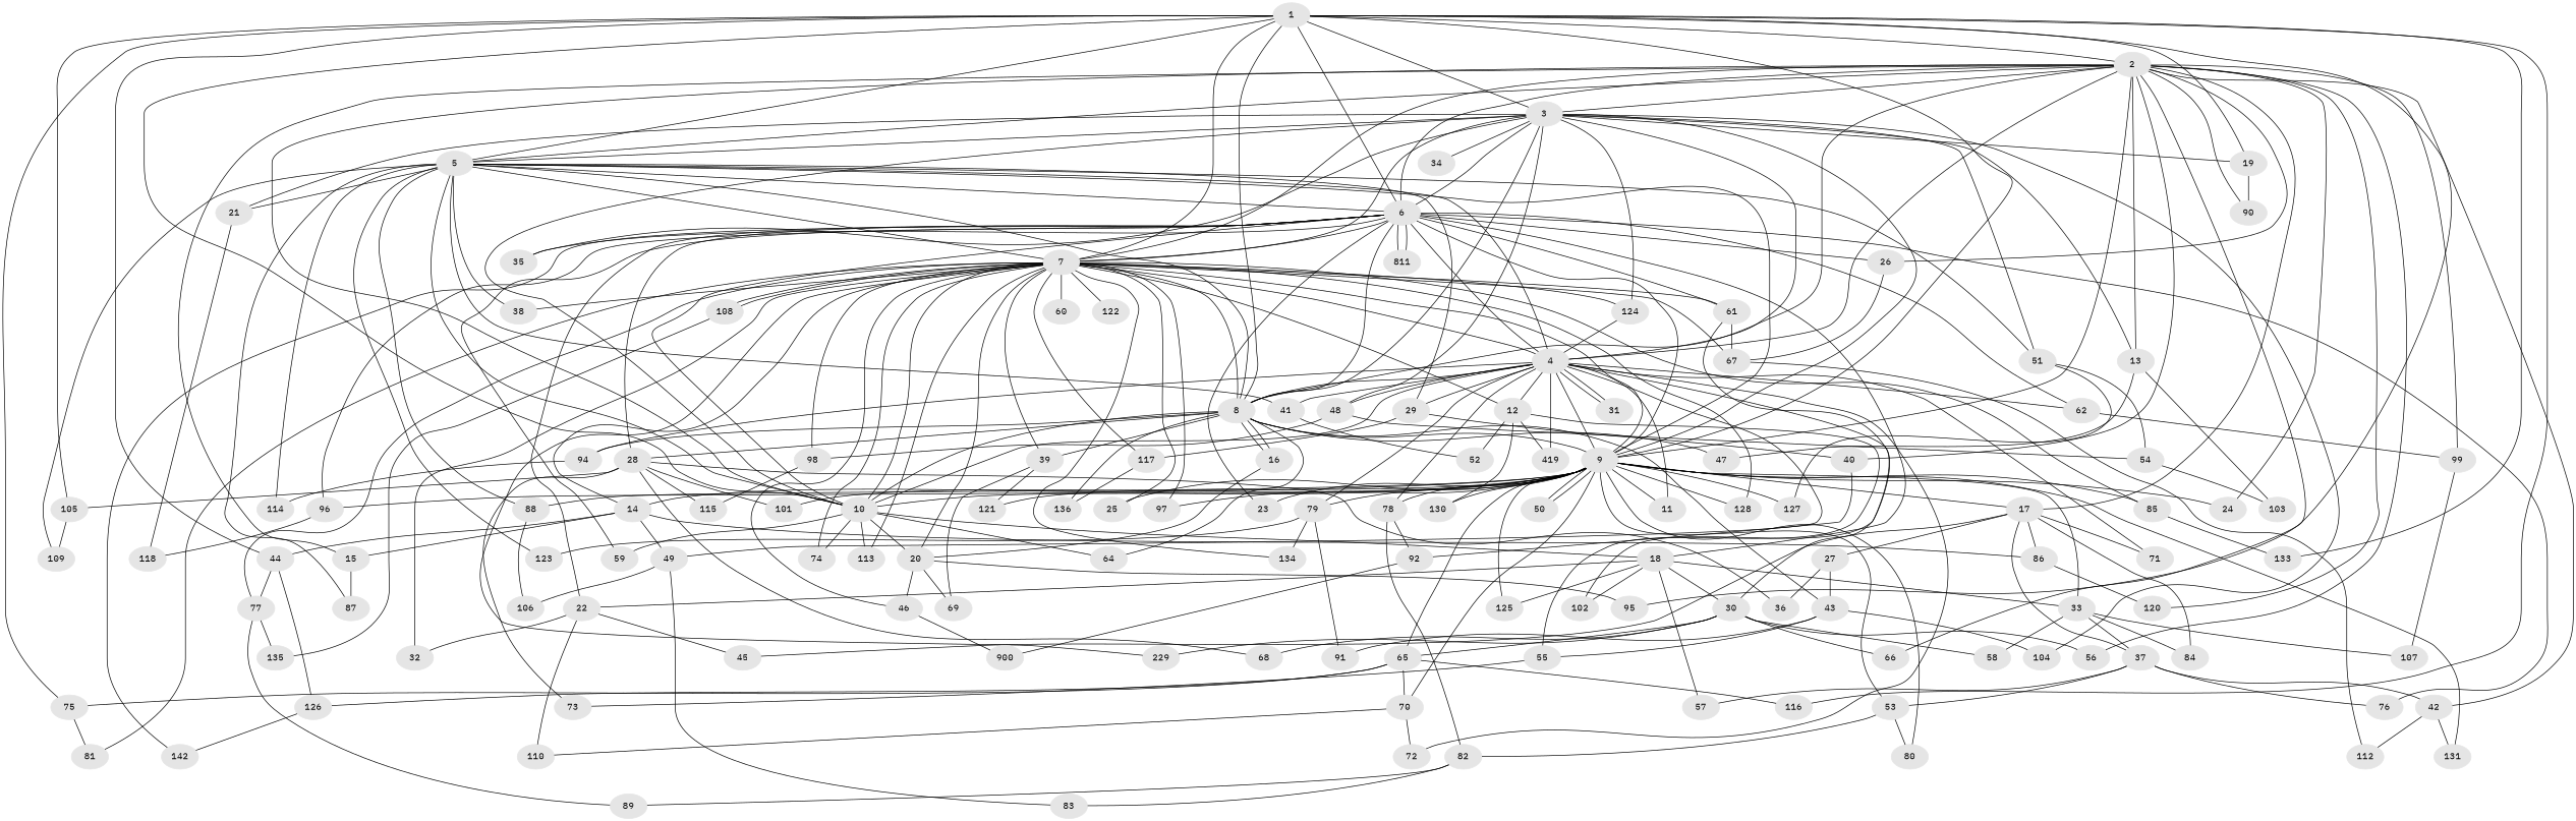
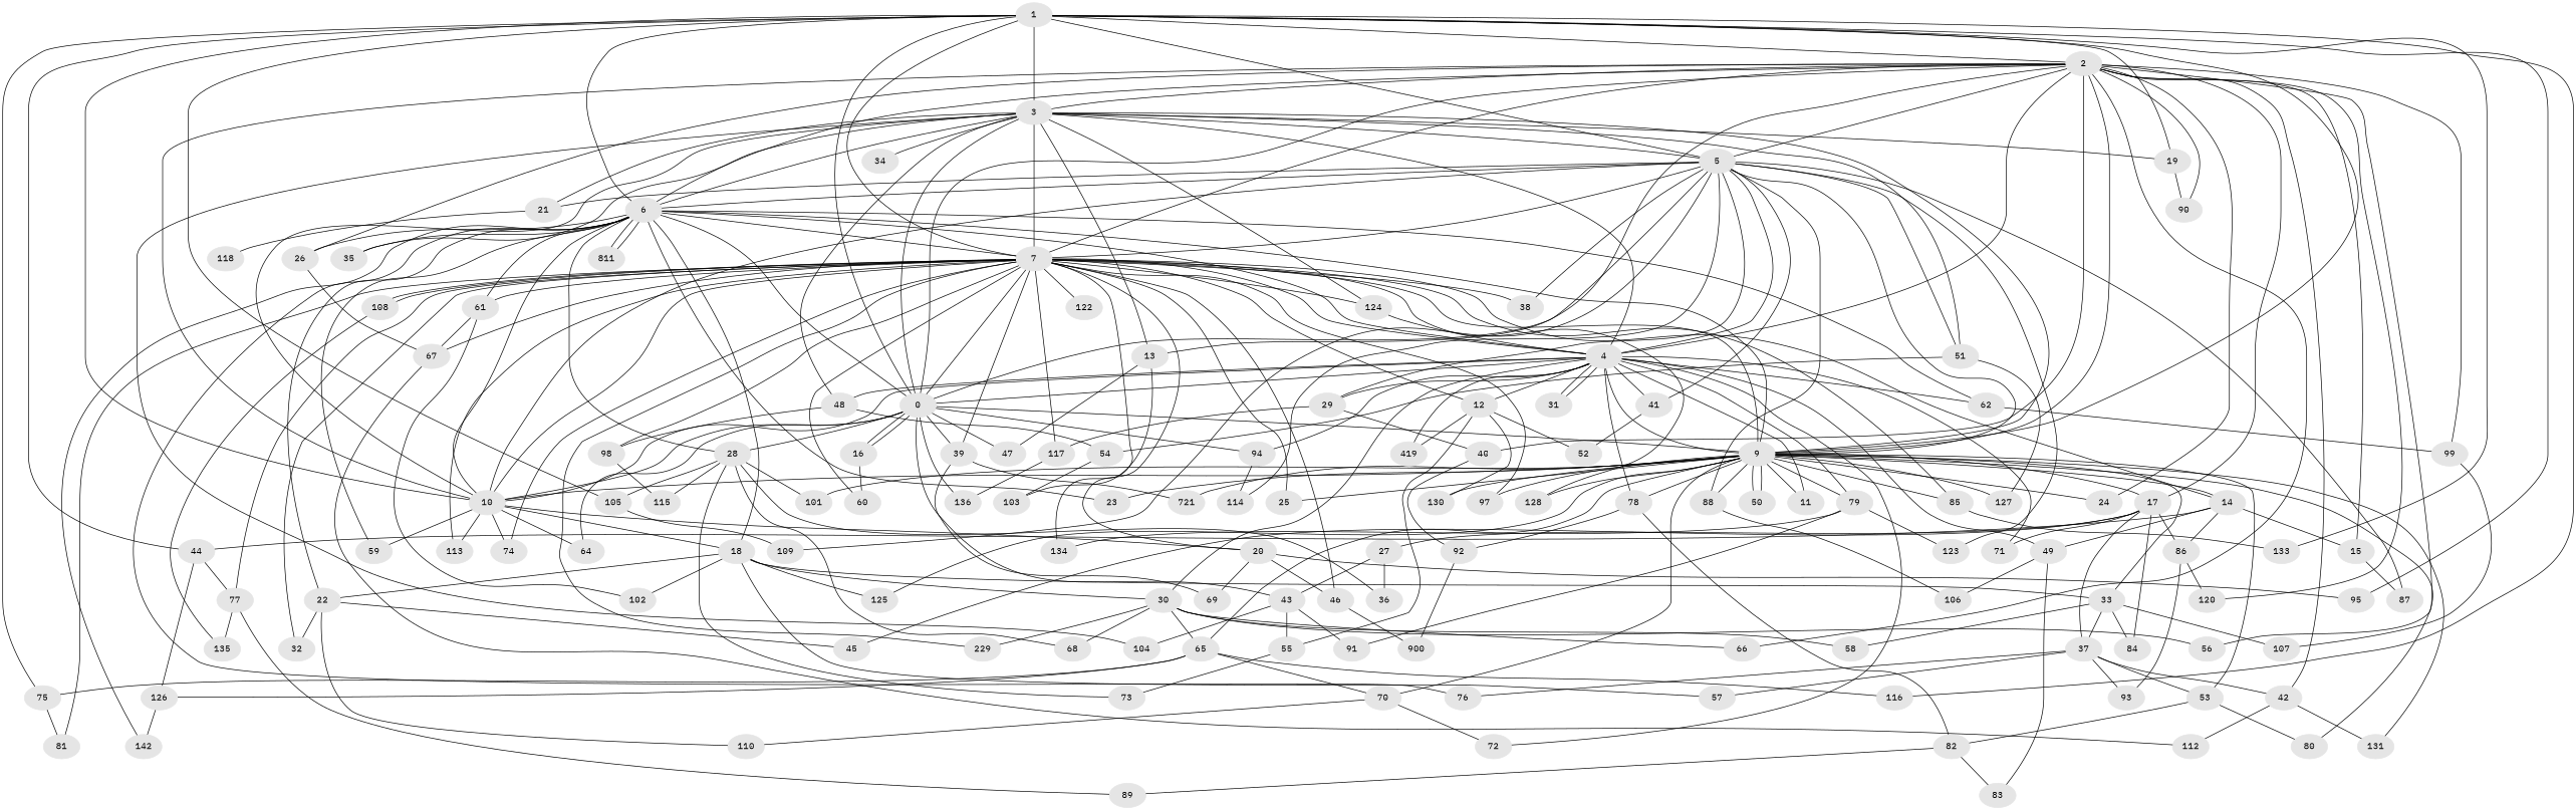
  graph {
    fontname="IBM Plex Mono"
    node [color=gray90 fontname="IBM Plex Mono" style=filled]
    edge [fontname="IBM Plex Mono"]
    1
    2
    3
    5
    6
    7
-   8
+   8 [label=0]
    9
    10
    19
    44
    75
    95
    105
    116
    133
    4
    13
    15
    17
    24
    26
    40
    42
    56
    66
    90
    99
    120
    21
    34
    35
    48
    51
    104
    124
    11
    12
    29
    30
    31
    41
    49
    62
    71
    72
    78
    79
    94
    n50 [label=419]
    38
    87
    88
    109
    114
    123
    18
    22
    23
    28
    59
    61
    76
-   96
    n65 [label=811]
    n66 [label=142]
    14
    20
    25
    32
    39
    46
    60
    67
    74
    77
    81
    85
    97
    98
    108
    113
    117
    122
    128
    n86 [label=229]
    134
    16
    43
    47
    64
    136
    33
    50
    53
    65
    70
    80
    101
-   121
+   121 [label=721]
    125
    127
    130
    131
    126
    103
    27
    86
    37
    45
    84
    92
    112
    107
    118
    54
    52
    55
    68
    58
    83
    106
    82
    91
    57
    102
    110
    36
    73
    115
    69
    n132 [label=900]
    89
    135
+   93
    1 -- 2
    1 -- 3
    1 -- 5
    1 -- 6
    1 -- 7
    1 -- 8
    1 -- 9
    1 -- 10
    1 -- 19
    1 -- 44
    1 -- 75
    1 -- 95
    1 -- 105
    1 -- 116
    1 -- 133
    2 -- 3
    2 -- 5
    2 -- 6
    2 -- 7
    2 -- 8
    2 -- 9
    2 -- 10
    2 -- 4
    2 -- 13
    2 -- 15
    2 -- 17
    2 -- 24
    2 -- 26
    2 -- 40
    2 -- 42
    2 -- 56
    2 -- 66
    2 -- 90
    2 -- 99
    2 -- 120
    3 -- 5
    3 -- 6
    3 -- 7
    3 -- 8
    3 -- 9
    3 -- 10
    3 -- 19
    3 -- 4
    3 -- 13
    3 -- 21
    3 -- 34
    3 -- 35
    3 -- 48
    3 -- 51
    3 -- 104
    3 -- 124
    5 -- 6
    5 -- 7
    5 -- 8
    5 -- 9
    5 -- 10
    5 -- 21
    5 -- 51
    5 -- 29
    5 -- 41
    5 -- 38
    5 -- 87
    5 -- 88
    5 -- 109
    5 -- 114
    5 -- 123
    6 -- 7
    6 -- 8
    6 -- 9
    6 -- 10
    6 -- 26
    6 -- 35
    6 -- 62
    6 -- 18
    6 -- 22
    6 -- 23
    6 -- 28
    6 -- 59
    6 -- 61
    6 -- 76
-   6 -- 96
    6 -- n65
    6 -- n65
    6 -- n66
    7 -- 8
    7 -- 9
    7 -- 10
    7 -- 124
    7 -- 12
    7 -- 38
    7 -- 61
    7 -- 14
    7 -- 20
    7 -- 25
    7 -- 32
    7 -- 39
    7 -- 46
    7 -- 60
    7 -- 67
    7 -- 74
    7 -- 77
    7 -- 81
    7 -- 85
    7 -- 97
    7 -- 98
    7 -- 108
    7 -- 108
    7 -- 113
    7 -- 117
    7 -- 122
    7 -- 128
    7 -- n86
    7 -- 134
    8 -- 9
    8 -- 10
    8 -- 94
    8 -- 28
    8 -- 39
    8 -- 16
    8 -- 16
    8 -- 43
    8 -- 47
    8 -- 64
    8 -- 136
    9 -- 10
    9 -- 17
    9 -- 24
    9 -- 11
    9 -- 78
    9 -- 79
    9 -- 88
    9 -- 23
-   9 -- 96
    9 -- 14
    9 -- 25
    9 -- 85
    9 -- 97
    9 -- 128
    9 -- 33
    9 -- 50
    9 -- 50
    9 -- 53
    9 -- 65
    9 -- 70
    9 -- 80
    9 -- 101
    9 -- 121
    9 -- 125
    9 -- 127
    9 -- 130
    9 -- 131
    10 -- 18
    10 -- 59
    10 -- 20
    10 -- 74
    10 -- 113
    10 -- 64
    19 -- 90
    44 -- 77
    44 -- 126
    75 -- 81
    105 -- 109
    4 -- 5
    4 -- 6
    4 -- 7
    4 -- 8
    4 -- 9
    4 -- 10
    4 -- 48
    4 -- 11
    4 -- 12
    4 -- 29
    4 -- 30
    4 -- 31
    4 -- 31
    4 -- 41
    4 -- 49
    4 -- 62
    4 -- 71
    4 -- 72
    4 -- 78
    4 -- 79
    4 -- 94
    4 -- n50
    13 -- 47
    13 -- 103
    15 -- 87
    17 -- 71
    17 -- 27
    17 -- 86
    17 -- 37
    17 -- 45
    17 -- 84
    26 -- 67
    40 -- 92
    42 -- 131
    42 -- 112
    99 -- 107
    21 -- 118
    48 -- 98
    48 -- 54
    51 -- 127
    51 -- 54
    124 -- 4
    12 -- n50
    12 -- 130
    12 -- 52
    12 -- 55
    29 -- 40
    29 -- 117
    30 -- 56
    30 -- 66
    30 -- n86
    30 -- 65
    30 -- 68
    30 -- 58
    41 -- 52
    49 -- 83
    49 -- 106
    62 -- 99
    78 -- 92
    78 -- 82
    79 -- 123
    79 -- 134
    79 -- 91
    94 -- 114
    88 -- 106
    18 -- 30
    18 -- 22
    18 -- 33
    18 -- 125
    18 -- 57
    18 -- 102
    22 -- 32
    22 -- 45
    22 -- 110
    28 -- 105
    28 -- 101
    28 -- 68
    28 -- 36
    28 -- 73
    28 -- 115
    61 -- 67
    61 -- 102
-   96 -- 118
    14 -- 44
    14 -- 15
    14 -- 49
    14 -- 86
    20 -- 95
    20 -- 46
    20 -- 69
    39 -- 121
    39 -- 69
    46 -- n132
    67 -- 112
    77 -- 89
    77 -- 135
    85 -- 133
    98 -- 115
    108 -- 135
    117 -- 136
-   16 -- 20
+   16 -- 60
    43 -- 104
    43 -- 55
    43 -- 91
    33 -- 37
    33 -- 84
    33 -- 107
    33 -- 58
    53 -- 80
    53 -- 82
    65 -- 75
    65 -- 116
    65 -- 70
    65 -- 126
    70 -- 72
    70 -- 110
    126 -- n66
    27 -- 43
    27 -- 36
    86 -- 120
+   86 -- 93
    37 -- 42
    37 -- 76
    37 -- 53
    37 -- 57
+   37 -- 93
    92 -- n132
    54 -- 103
    55 -- 73
    82 -- 83
    82 -- 89
  }
